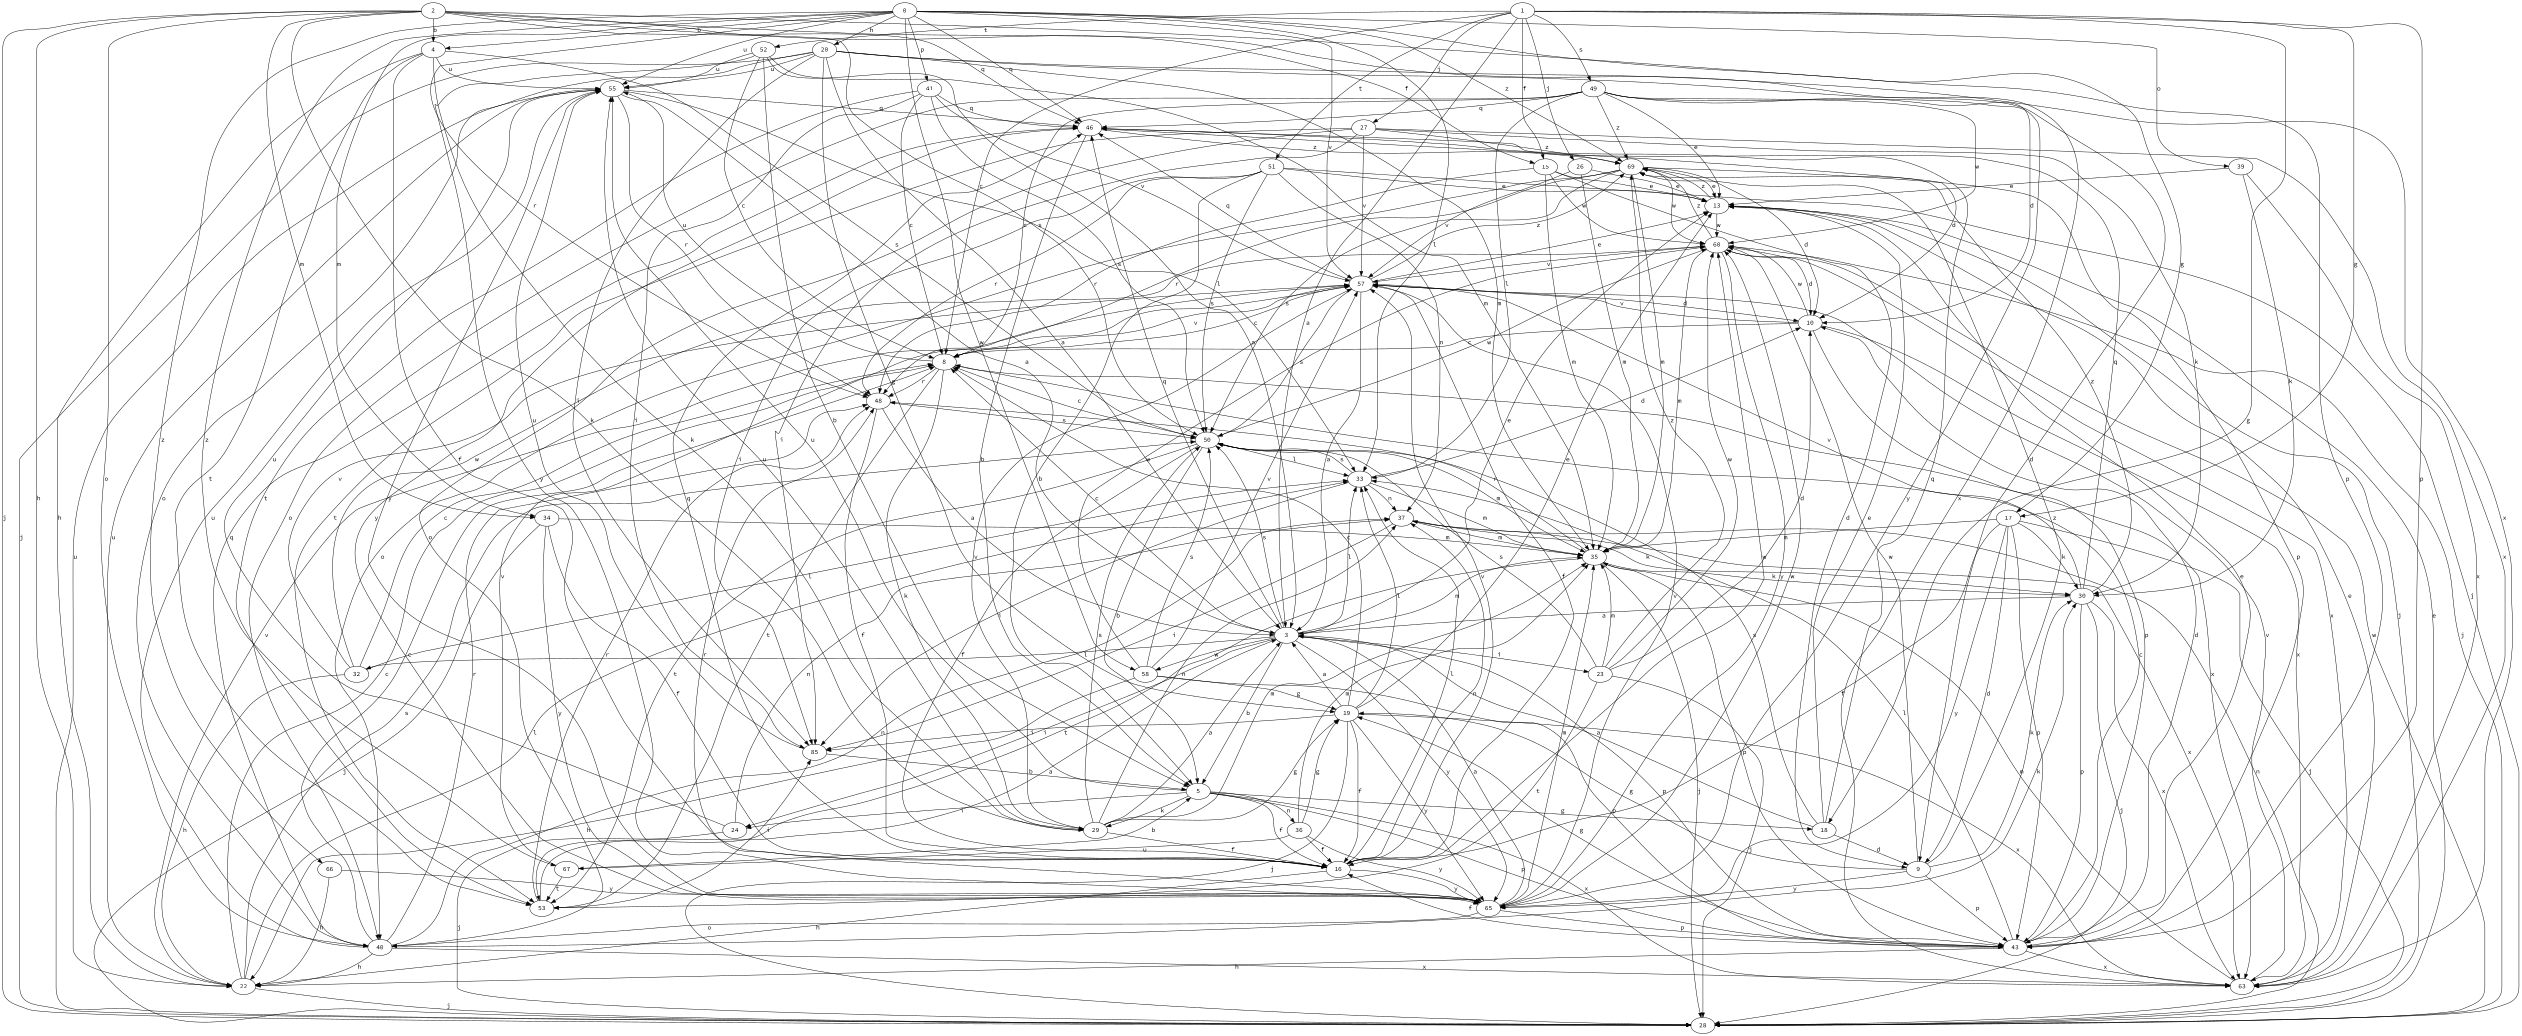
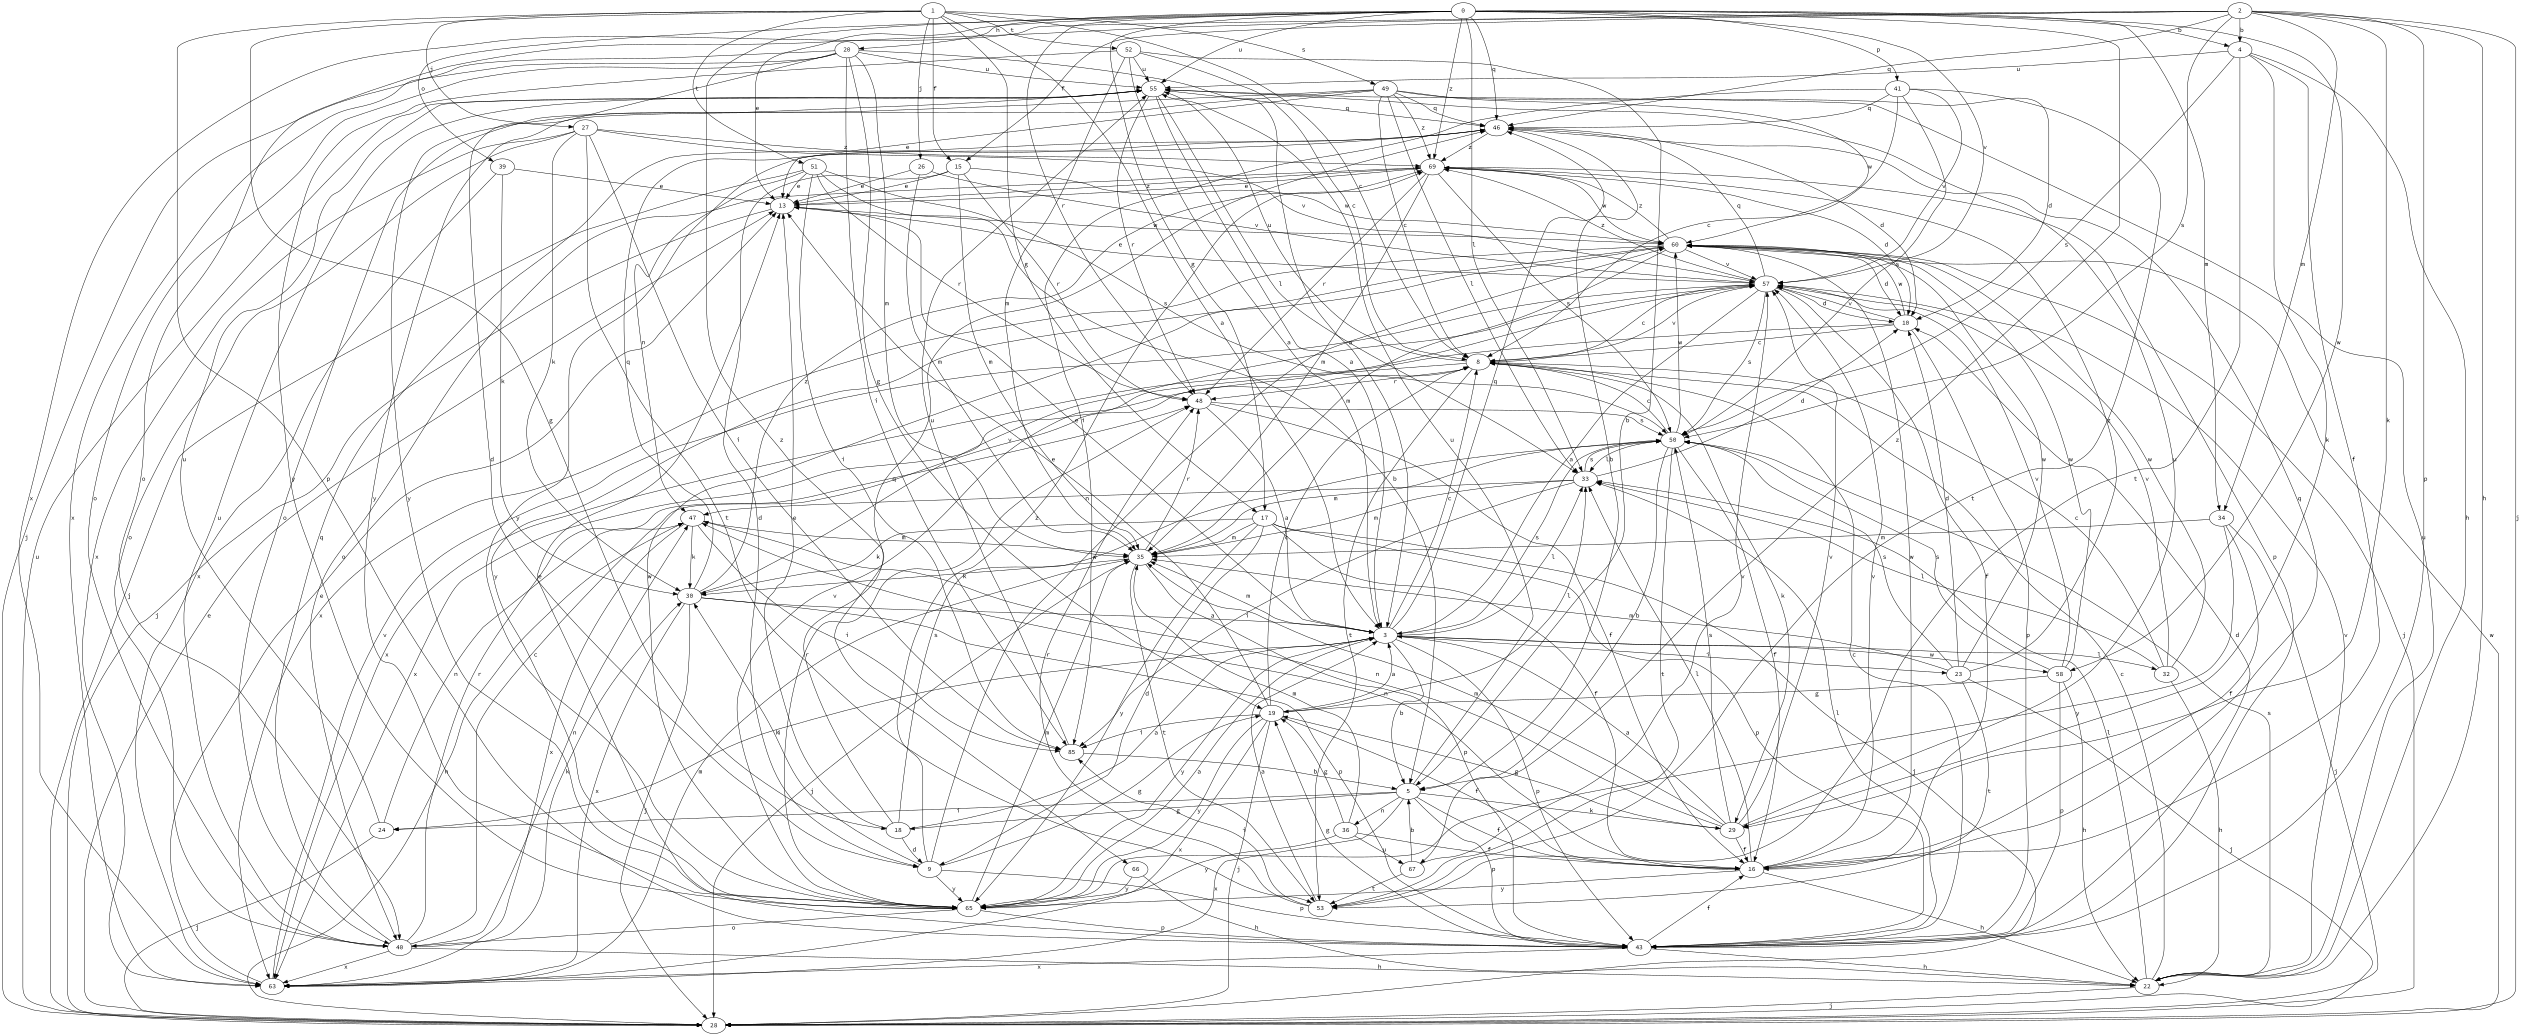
  strict digraph {
    fontname="Source Code Pro"
    node [fontname="Source Code Pro"]
    edge [fontname="Source Code Pro"]
    0
    4
    13
    17
    20
    34
    39
    41
    46
    48
    55
    57
    58
    66
    67
    69
    33
    22
    29
    50
    16
    53
    28
    60
    43
    35
    65
    9
    30
    3
    40
    63
    19
    n34 [label=85]
    8
    5
    10
    1
    15
    18
    26
    27
    49
    51
    52
    23
    24
    32
-   37
+   37 [label=47]
    2
    36
    0 -> 4 [label=b]
+   0 -> 13 [label=e]
    0 -> 17 [label=g]
    0 -> 20 [label=h]
    0 -> 34 [label=m]
    0 -> 39 [label=o]
    0 -> 41 [label=p]
    0 -> 46 [label=q]
    0 -> 48 [label=r]
    0 -> 55 [label=u]
    0 -> 57 [label=v]
    0 -> 58 [label=w]
    0 -> 66 [label=z]
    0 -> 67 [label=z]
    0 -> 69 [label=z]
    0 -> 33 [label=l]
    4 -> 55 [label=u]
    4 -> 22 [label=h]
    4 -> 29 [label=k]
    4 -> 50 [label=s]
    4 -> 16 [label=f]
    4 -> 53 [label=t]
    13 -> 69 [label=z]
    13 -> 28 [label=j]
    13 -> 60 [label=w]
    17 -> 16 [label=f]
    17 -> 28 [label=j]
    17 -> 43 [label=p]
    17 -> 35 [label=m]
    17 -> 65 [label=y]
    17 -> 9 [label=d]
    17 -> 30 [label=k]
    20 -> 55 [label=u]
    20 -> 28 [label=j]
    20 -> 35 [label=m]
    20 -> 9 [label=d]
    20 -> 3 [label=a]
    20 -> 40 [label=o]
    20 -> 63 [label=x]
    20 -> 19 [label=g]
    20 -> n34 [label=i]
    34 -> 16 [label=f]
    34 -> 28 [label=j]
    34 -> 35 [label=m]
    34 -> 65 [label=y]
    39 -> 13 [label=e]
    39 -> 30 [label=k]
    39 -> 63 [label=x]
    41 -> 46 [label=q]
    41 -> 57 [label=v]
    41 -> 50 [label=s]
    41 -> 53 [label=t]
    41 -> n34 [label=i]
    41 -> 8 [label=c]
    46 -> 69 [label=z]
    46 -> 65 [label=y]
    46 -> 5 [label=b]
    46 -> 10 [label=d]
    48 -> 50 [label=s]
    48 -> 16 [label=f]
    48 -> 3 [label=a]
    55 -> 46 [label=q]
    55 -> 48 [label=r]
    55 -> 33 [label=l]
    55 -> 65 [label=y]
    55 -> 3 [label=a]
    57 -> 13 [label=e]
    57 -> 46 [label=q]
    57 -> 69 [label=z]
    57 -> 50 [label=s]
    57 -> 16 [label=f]
    57 -> 3 [label=a]
    57 -> 8 [label=c]
    57 -> 10 [label=d]
    58 -> 57 [label=v]
    58 -> 22 [label=h]
    58 -> 50 [label=s]
    58 -> 60 [label=w]
    58 -> 43 [label=p]
    58 -> 19 [label=g]
    66 -> 22 [label=h]
    66 -> 65 [label=y]
    67 -> 57 [label=v]
    67 -> 53 [label=t]
    67 -> 5 [label=b]
    69 -> 13 [label=e]
    69 -> 48 [label=r]
    69 -> 50 [label=s]
    69 -> 60 [label=w]
    69 -> 43 [label=p]
    69 -> 35 [label=m]
    69 -> 40 [label=o]
    69 -> 10 [label=d]
    33 -> 50 [label=s]
    33 -> 35 [label=m]
    33 -> n34 [label=i]
    33 -> 10 [label=d]
    33 -> 37 [label=n]
    22 -> 55 [label=u]
    22 -> 57 [label=v]
    22 -> 33 [label=l]
    22 -> 50 [label=s]
    22 -> 28 [label=j]
    22 -> 8 [label=c]
    29 -> 55 [label=u]
    29 -> 57 [label=v]
    29 -> 50 [label=s]
    29 -> 16 [label=f]
    29 -> 35 [label=m]
    29 -> 3 [label=a]
    29 -> 19 [label=g]
    29 -> 37 [label=n]
    50 -> 33 [label=l]
    50 -> 16 [label=f]
    50 -> 53 [label=t]
    50 -> 60 [label=w]
    50 -> 35 [label=m]
    50 -> 8 [label=c]
    50 -> 5 [label=b]
    16 -> 46 [label=q]
    16 -> 57 [label=v]
    16 -> 33 [label=l]
    16 -> 22 [label=h]
    16 -> 60 [label=w]
    16 -> 65 [label=y]
    16 -> 37 [label=n]
    53 -> 48 [label=r]
    53 -> 3 [label=a]
    53 -> n34 [label=i]
    28 -> 13 [label=e]
    28 -> 55 [label=u]
    28 -> 60 [label=w]
    28 -> 37 [label=n]
    60 -> 57 [label=v]
    60 -> 69 [label=z]
    60 -> 28 [label=j]
    60 -> 35 [label=m]
    60 -> 65 [label=y]
    60 -> 63 [label=x]
    60 -> 10 [label=d]
    43 -> 13 [label=e]
    43 -> 33 [label=l]
    43 -> 22 [label=h]
    43 -> 16 [label=f]
    43 -> 63 [label=x]
    43 -> 19 [label=g]
    43 -> 8 [label=c]
    43 -> 10 [label=d]
    35 -> 48 [label=r]
    35 -> 53 [label=t]
    35 -> 28 [label=j]
    35 -> 43 [label=p]
    35 -> 30 [label=k]
    65 -> 48 [label=r]
    65 -> 57 [label=v]
    65 -> 60 [label=w]
    65 -> 43 [label=p]
    65 -> 35 [label=m]
    65 -> 3 [label=a]
    65 -> 40 [label=o]
    9 -> 69 [label=z]
    9 -> 60 [label=w]
    9 -> 43 [label=p]
    9 -> 65 [label=y]
    9 -> 30 [label=k]
    9 -> 19 [label=g]
    30 -> 46 [label=q]
    30 -> 57 [label=v]
    30 -> 69 [label=z]
    30 -> 28 [label=j]
    30 -> 43 [label=p]
    30 -> 3 [label=a]
    30 -> 63 [label=x]
    3 -> 13 [label=e]
    3 -> 46 [label=q]
    3 -> 58 [label=w]
    3 -> 33 [label=l]
    3 -> 50 [label=s]
    3 -> 43 [label=p]
    3 -> 35 [label=m]
    3 -> 65 [label=y]
    3 -> 8 [label=c]
    3 -> 5 [label=b]
    3 -> 23 [label=i]
    3 -> 24 [label=i]
    3 -> 32 [label=l]
    40 -> 46 [label=q]
    40 -> 48 [label=r]
    40 -> 55 [label=u]
    40 -> 22 [label=h]
    40 -> 30 [label=k]
    40 -> 63 [label=x]
    40 -> 8 [label=c]
    40 -> 37 [label=n]
    63 -> 13 [label=e]
    63 -> 57 [label=v]
    63 -> 35 [label=m]
    19 -> 13 [label=e]
    19 -> 33 [label=l]
    19 -> 16 [label=f]
    19 -> 28 [label=j]
    19 -> 65 [label=y]
    19 -> 3 [label=a]
    19 -> 63 [label=x]
    19 -> n34 [label=i]
    19 -> 8 [label=c]
    n34 -> 55 [label=u]
    n34 -> 5 [label=b]
    8 -> 48 [label=r]
    8 -> 55 [label=u]
    8 -> 57 [label=v]
    8 -> 29 [label=k]
    8 -> 53 [label=t]
    8 -> 63 [label=x]
    5 -> 55 [label=u]
    5 -> 29 [label=k]
    5 -> 16 [label=f]
    5 -> 43 [label=p]
    5 -> 63 [label=x]
    5 -> 18 [label=g]
    5 -> 24 [label=i]
    5 -> 36 [label=n]
    10 -> 57 [label=v]
    10 -> 60 [label=w]
    10 -> 43 [label=p]
    10 -> 63 [label=x]
    10 -> 8 [label=c]
    1 -> 17 [label=g]
    1 -> 43 [label=p]
    1 -> 3 [label=a]
    1 -> 8 [label=c]
    1 -> 15 [label=f]
    1 -> 18 [label=g]
    1 -> 26 [label=j]
    1 -> 27 [label=j]
    1 -> 49 [label=s]
    1 -> 51 [label=t]
    1 -> 52 [label=t]
    15 -> 13 [label=e]
    15 -> 48 [label=r]
    15 -> 60 [label=w]
    15 -> 35 [label=m]
    15 -> 9 [label=d]
    18 -> 13 [label=e]
    18 -> 46 [label=q]
    18 -> 50 [label=s]
    18 -> 9 [label=d]
    18 -> 3 [label=a]
    26 -> 13 [label=e]
    26 -> 57 [label=v]
    26 -> 35 [label=m]
    27 -> 57 [label=v]
    27 -> 69 [label=z]
    27 -> 53 [label=t]
    27 -> 30 [label=k]
    27 -> 40 [label=o]
    27 -> 63 [label=x]
    27 -> n34 [label=i]
    49 -> 13 [label=e]
    49 -> 46 [label=q]
    49 -> 69 [label=z]
    49 -> 33 [label=l]
    49 -> 60 [label=w]
    49 -> 65 [label=y]
    49 -> 40 [label=o]
    49 -> 8 [label=c]
    49 -> 10 [label=d]
    51 -> 13 [label=e]
    51 -> 48 [label=r]
    51 -> 50 [label=s]
    51 -> 28 [label=j]
    51 -> n34 [label=i]
    51 -> 5 [label=b]
    51 -> 37 [label=n]
    52 -> 55 [label=u]
    52 -> 35 [label=m]
    52 -> 65 [label=y]
    52 -> 3 [label=a]
    52 -> 8 [label=c]
    52 -> 5 [label=b]
    23 -> 69 [label=z]
    23 -> 50 [label=s]
    23 -> 53 [label=t]
    23 -> 28 [label=j]
    23 -> 60 [label=w]
    23 -> 35 [label=m]
    23 -> 10 [label=d]
    24 -> 55 [label=u]
    24 -> 28 [label=j]
    24 -> 37 [label=n]
    32 -> 57 [label=v]
    32 -> 33 [label=l]
    32 -> 22 [label=h]
    32 -> 60 [label=w]
    32 -> 8 [label=c]
    37 -> 35 [label=m]
    37 -> 30 [label=k]
    37 -> 63 [label=x]
    37 -> n34 [label=i]
    2 -> 4 [label=b]
    2 -> 34 [label=m]
    2 -> 46 [label=q]
    2 -> 22 [label=h]
    2 -> 29 [label=k]
    2 -> 50 [label=s]
    2 -> 28 [label=j]
    2 -> 43 [label=p]
    2 -> 40 [label=o]
    2 -> 63 [label=x]
    2 -> 15 [label=f]
    36 -> 67 [label=u]
    36 -> 16 [label=f]
    36 -> 35 [label=m]
    36 -> 65 [label=y]
    36 -> 19 [label=g]
  }
